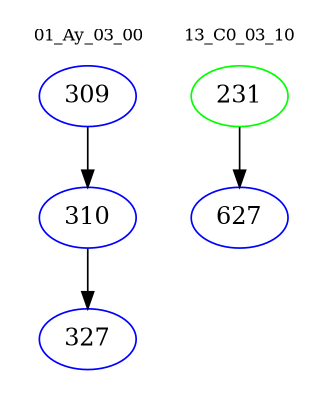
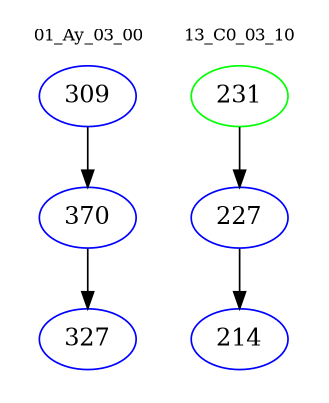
  digraph {
    node [color=blue]
    edge [color=black]
    n1 [label=309]
-   n2 [label=310]
+   n2 [label=370]
    n3 [label=327]
    n4 [color=green label=231]
-   n5 [label=627]
+   n5 [label=227]
+   n6 [label=214]
    subgraph cluster_1 {
      color=white
      fontsize=10
      label="01_Ay_03_00"
      n1
      n2
      n3
    }
    subgraph cluster_2 {
      color=white
      fontsize=10
      label="13_C0_03_10"
      n4
      n5
+     n6
    }
    n1 -> n2
    n2 -> n3
    n4 -> n5
+   n5 -> n6
  }
